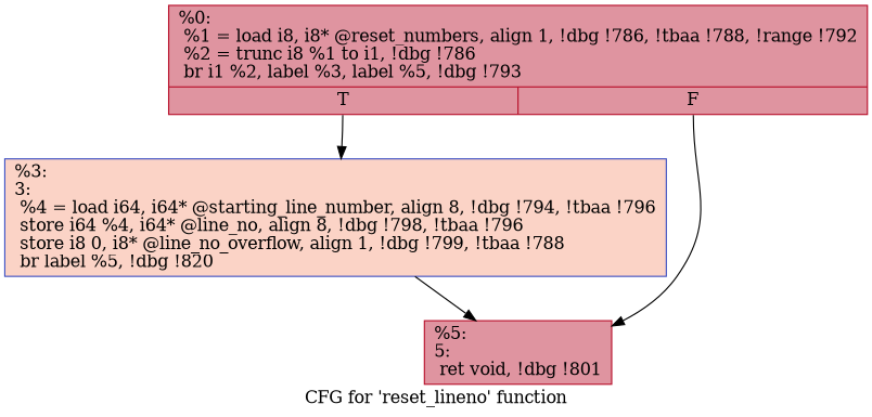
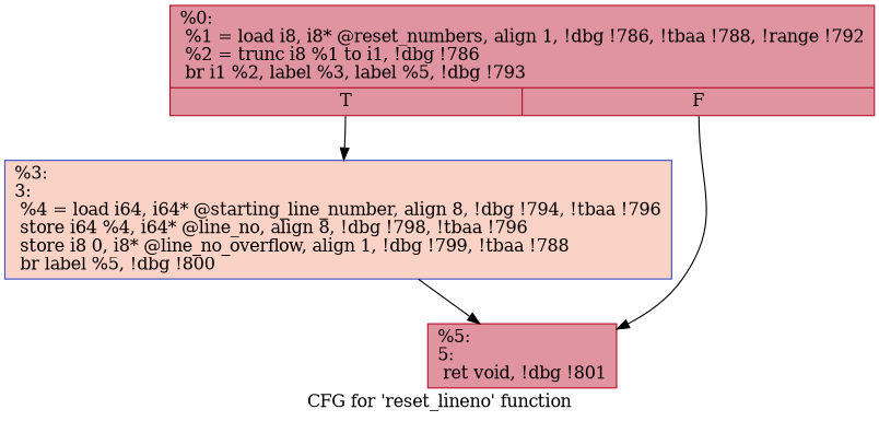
  digraph {
    label="CFG for 'reset_lineno' function"
    node [color="#b70d28ff" fillcolor="#b70d2870" shape=record style=filled]
    n1 [label="{%0:\l  %1 = load i8, i8* @reset_numbers, align 1, !dbg !786, !tbaa !788, !range !792\l  %2 = trunc i8 %1 to i1, !dbg !786\l  br i1 %2, label %3, label %5, !dbg !793\l|{<s0>T|<s1>F}}"]
-   n2 [color="#3d50c3ff" fillcolor="#f59c7d70" label="{%3:\l3:                                                \l  %4 = load i64, i64* @starting_line_number, align 8, !dbg !794, !tbaa !796\l  store i64 %4, i64* @line_no, align 8, !dbg !798, !tbaa !796\l  store i8 0, i8* @line_no_overflow, align 1, !dbg !799, !tbaa !788\l  br label %5, !dbg !820\l}"]
+   n2 [color="#3d50c3ff" fillcolor="#f59c7d70" label="{%3:\l3:                                                \l  %4 = load i64, i64* @starting_line_number, align 8, !dbg !794, !tbaa !796\l  store i64 %4, i64* @line_no, align 8, !dbg !798, !tbaa !796\l  store i8 0, i8* @line_no_overflow, align 1, !dbg !799, !tbaa !788\l  br label %5, !dbg !800\l}"]
    n3 [label="{%5:\l5:                                                \l  ret void, !dbg !801\l}"]
    n1 -> n2 [tailport=s0]
    n1 -> n3 [tailport=s1]
    n2 -> n3
  }
